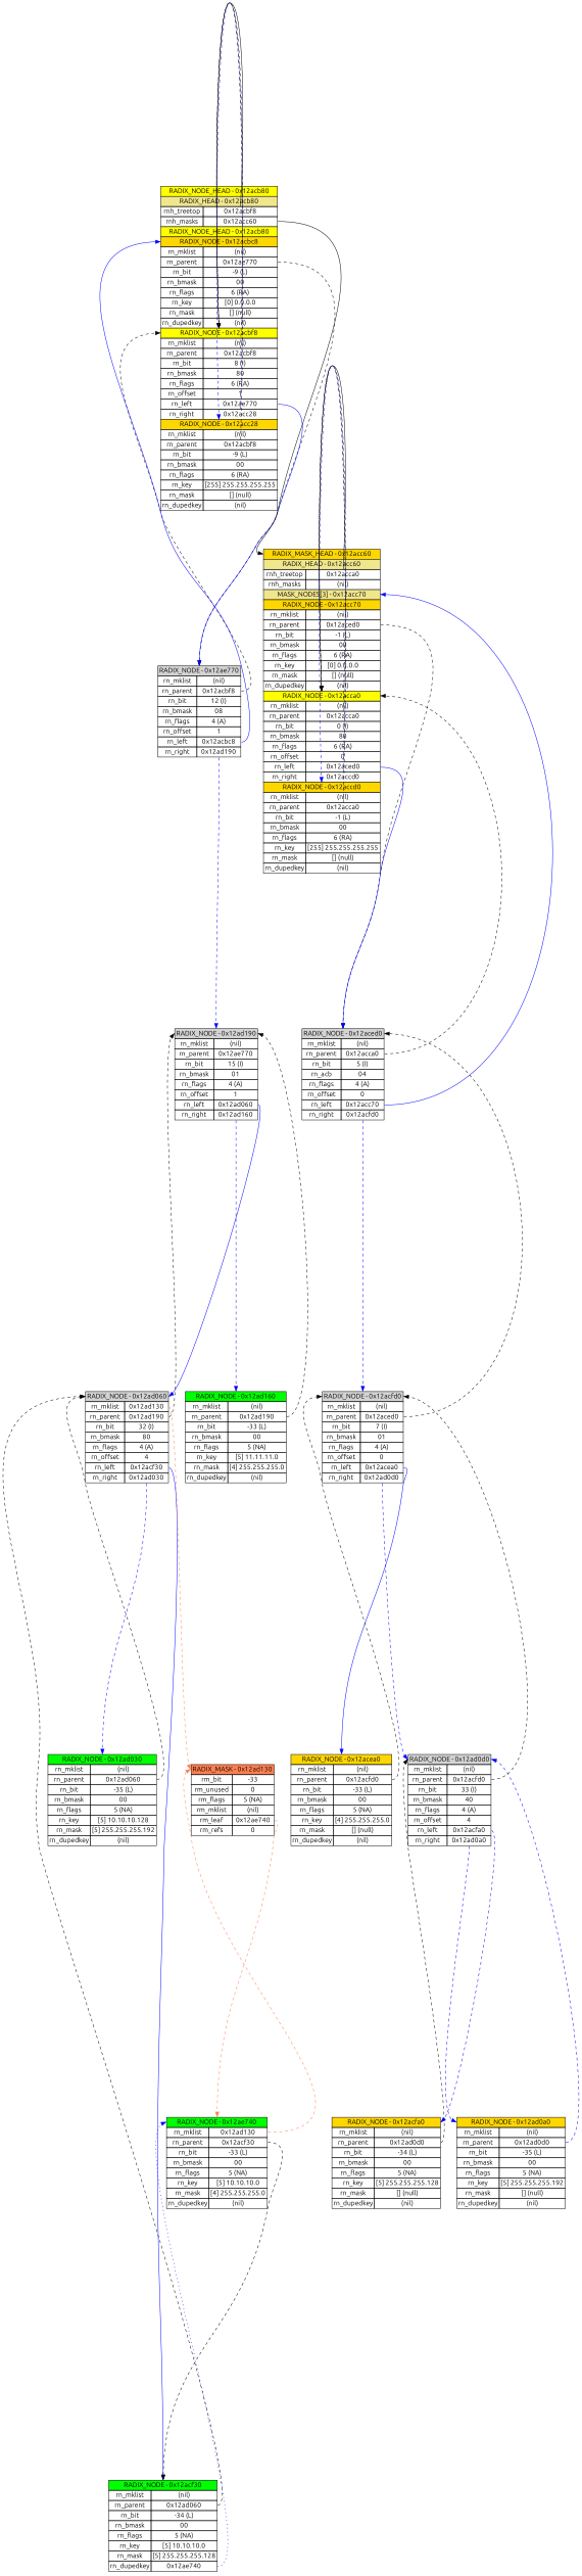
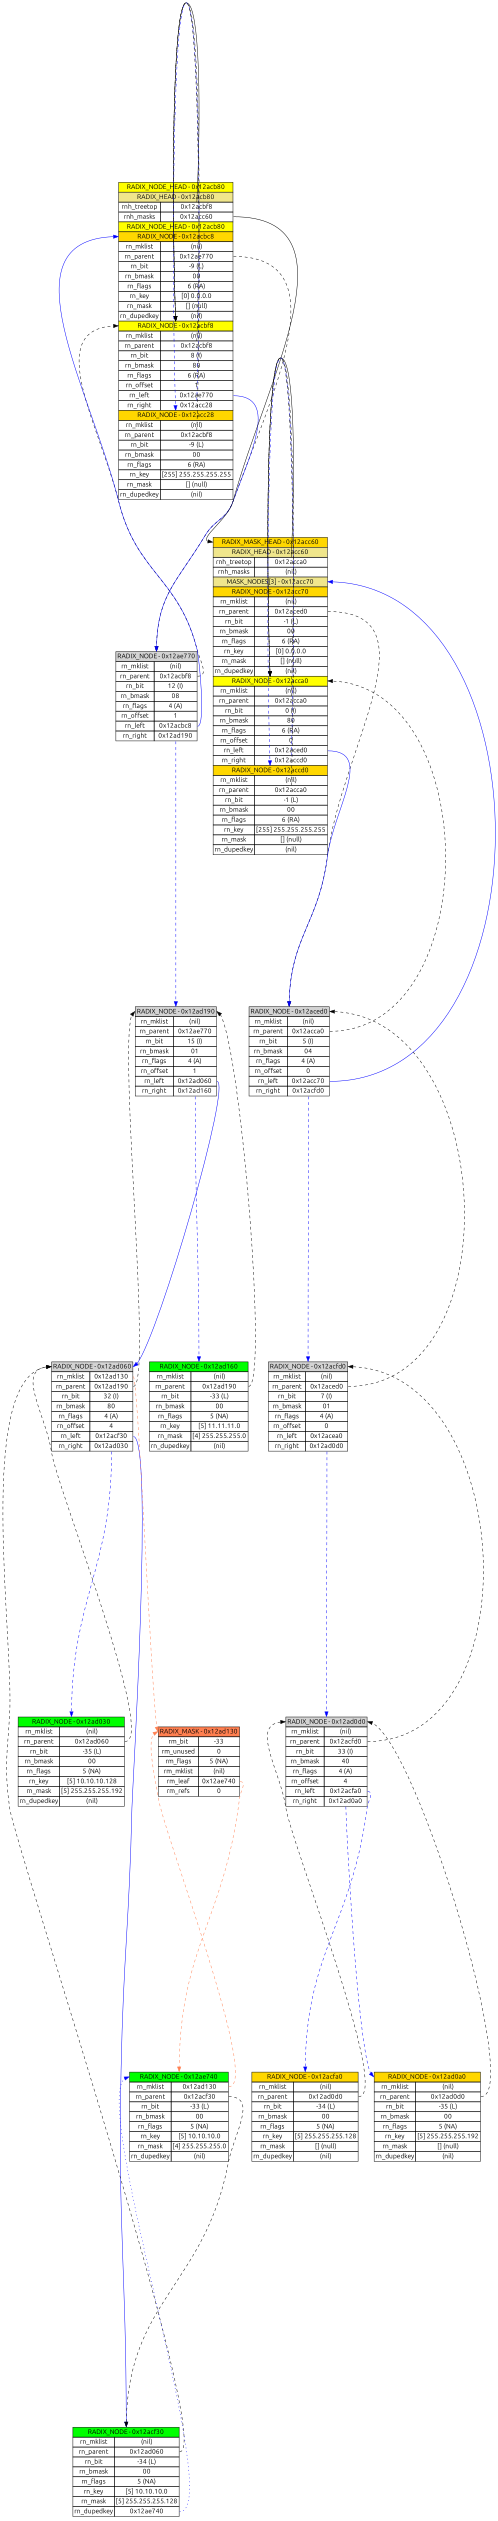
  digraph {
    fontname=Ubuntu
    rankdir=TB
    ranksep="1.0 equally"
    node [fontname=Ubuntu shape=plaintext]
    edge [fontname=Ubuntu headport=N0x12acbf8 style=dashed]
    n1 [label=<  <TABLE BORDER="0" CELLBORDER="1" CELLSPACING="0">     <TR><TD PORT="N0x12acb80" COLSPAN="2" BGCOLOR="yellow">RADIX_NODE_HEAD - 0x12acb80</TD></TR>     <TR><TD PORT="N0x12acb80" COLSPAN="2" BGCOLOR="khaki">RADIX_HEAD - 0x12acb80</TD></TR>     <TR><TD>rnh_treetop</TD><TD PORT="N0x12acb80_2">0x12acbf8</TD></TR>     <TR><TD>rnh_masks</TD><TD PORT="N0x12acb80_3">0x12acc60</TD></TR>     <TR><TD PORT="N0x12acb80" COLSPAN="2" BGCOLOR="yellow">RADIX_NODE_HEAD - 0x12acb80</TD></TR>     <TR><TD PORT="N0x12acbc8" COLSPAN="2" BGCOLOR="gold">RADIX_NODE - 0x12acbc8</TD></TR>     <TR><TD>rn_mklist</TD><TD>(nil)</TD></TR>     <TR><TD>rn_parent</TD><TD PORT="N0x12acb80_7">0x12ae770</TD></TR>     <TR><TD>rn_bit</TD><TD>-9 (L)</TD></TR>     <TR><TD>rn_bmask</TD><TD>00</TD></TR>     <TR><TD>rn_flags</TD><TD>6 (RA)</TD></TR>     <TR><TD>rn_key</TD><TD>[0] 0.0.0.0</TD></TR>     <TR><TD>rn_mask</TD><TD>[] (null)</TD></TR>     <TR><TD>rn_dupedkey</TD><TD>(nil)</TD></TR>     <TR><TD PORT="N0x12acbf8" COLSPAN="2" BGCOLOR="yellow">RADIX_NODE - 0x12acbf8</TD></TR>     <TR><TD>rn_mklist</TD><TD>(nil)</TD></TR>     <TR><TD>rn_parent</TD><TD PORT="N0x12acb80_16">0x12acbf8</TD></TR>     <TR><TD>rn_bit</TD><TD>8 (I)</TD></TR>     <TR><TD>rn_bmask</TD><TD>80</TD></TR>     <TR><TD>rn_flags</TD><TD>6 (RA)</TD></TR>     <TR><TD>rn_offset</TD><TD>1</TD></TR>     <TR><TD>rn_left</TD><TD PORT="N0x12acb80_21">0x12ae770</TD></TR>     <TR><TD>rn_right</TD><TD PORT="N0x12acb80_22">0x12acc28</TD></TR>     <TR><TD PORT="N0x12acc28" COLSPAN="2" BGCOLOR="gold">RADIX_NODE - 0x12acc28</TD></TR>     <TR><TD>rn_mklist</TD><TD>(nil)</TD></TR>     <TR><TD>rn_parent</TD><TD PORT="N0x12acb80_25">0x12acbf8</TD></TR>     <TR><TD>rn_bit</TD><TD>-9 (L)</TD></TR>     <TR><TD>rn_bmask</TD><TD>00</TD></TR>     <TR><TD>rn_flags</TD><TD>6 (RA)</TD></TR>     <TR><TD>rn_key</TD><TD>[255] 255.255.255.255</TD></TR>     <TR><TD>rn_mask</TD><TD>[] (null)</TD></TR>     <TR><TD>rn_dupedkey</TD><TD>(nil)</TD></TR>   </TABLE> >]
    n2 [label=<  <TABLE BORDER="0" CELLBORDER="1" CELLSPACING="0">     <TR><TD PORT="N0x12ae770" COLSPAN="2" BGCOLOR="lightgrey">RADIX_NODE - 0x12ae770</TD></TR>     <TR><TD>rn_mklist</TD><TD>(nil)</TD></TR>     <TR><TD>rn_parent</TD><TD PORT="N0x12ae770_2">0x12acbf8</TD></TR>     <TR><TD>rn_bit</TD><TD>12 (I)</TD></TR>     <TR><TD>rn_bmask</TD><TD>08</TD></TR>     <TR><TD>rn_flags</TD><TD>4 (A)</TD></TR>     <TR><TD>rn_offset</TD><TD>1</TD></TR>     <TR><TD>rn_left</TD><TD PORT="N0x12ae770_7">0x12acbc8</TD></TR>     <TR><TD>rn_right</TD><TD PORT="N0x12ae770_8">0x12ad190</TD></TR>   </TABLE> >]
    n3 [label=<  <TABLE BORDER="0" CELLBORDER="1" CELLSPACING="0">     <TR><TD PORT="N0x12acc60" COLSPAN="2" BGCOLOR="gold">RADIX_MASK_HEAD - 0x12acc60</TD></TR>     <TR><TD PORT="N0x12acc60" COLSPAN="2" BGCOLOR="khaki">RADIX_HEAD - 0x12acc60</TD></TR>     <TR><TD>rnh_treetop</TD><TD PORT="N0x12acc60_2">0x12acca0</TD></TR>     <TR><TD>rnh_masks</TD><TD>(nil)</TD></TR>     <TR><TD PORT="N0x12acc70" COLSPAN="2" BGCOLOR="khaki">MASK_NODES[3] - 0x12acc70</TD></TR>     <TR><TD PORT="N0x12acc70" COLSPAN="2" BGCOLOR="gold">RADIX_NODE - 0x12acc70</TD></TR>     <TR><TD>rn_mklist</TD><TD>(nil)</TD></TR>     <TR><TD>rn_parent</TD><TD PORT="N0x12acc60_7">0x12aced0</TD></TR>     <TR><TD>rn_bit</TD><TD>-1 (L)</TD></TR>     <TR><TD>rn_bmask</TD><TD>00</TD></TR>     <TR><TD>rn_flags</TD><TD>6 (RA)</TD></TR>     <TR><TD>rn_key</TD><TD>[0] 0.0.0.0</TD></TR>     <TR><TD>rn_mask</TD><TD>[] (null)</TD></TR>     <TR><TD>rn_dupedkey</TD><TD>(nil)</TD></TR>     <TR><TD PORT="N0x12acca0" COLSPAN="2" BGCOLOR="yellow">RADIX_NODE - 0x12acca0</TD></TR>     <TR><TD>rn_mklist</TD><TD>(nil)</TD></TR>     <TR><TD>rn_parent</TD><TD PORT="N0x12acc60_16">0x12acca0</TD></TR>     <TR><TD>rn_bit</TD><TD>0 (I)</TD></TR>     <TR><TD>rn_bmask</TD><TD>80</TD></TR>     <TR><TD>rn_flags</TD><TD>6 (RA)</TD></TR>     <TR><TD>rn_offset</TD><TD>0</TD></TR>     <TR><TD>rn_left</TD><TD PORT="N0x12acc60_21">0x12aced0</TD></TR>     <TR><TD>rn_right</TD><TD PORT="N0x12acc60_22">0x12accd0</TD></TR>     <TR><TD PORT="N0x12accd0" COLSPAN="2" BGCOLOR="gold">RADIX_NODE - 0x12accd0</TD></TR>     <TR><TD>rn_mklist</TD><TD>(nil)</TD></TR>     <TR><TD>rn_parent</TD><TD PORT="N0x12acc60_25">0x12acca0</TD></TR>     <TR><TD>rn_bit</TD><TD>-1 (L)</TD></TR>     <TR><TD>rn_bmask</TD><TD>00</TD></TR>     <TR><TD>rn_flags</TD><TD>6 (RA)</TD></TR>     <TR><TD>rn_key</TD><TD>[255] 255.255.255.255</TD></TR>     <TR><TD>rn_mask</TD><TD>[] (null)</TD></TR>     <TR><TD>rn_dupedkey</TD><TD>(nil)</TD></TR>   </TABLE> >]
    n4 [label=<  <TABLE BORDER="0" CELLBORDER="1" CELLSPACING="0">     <TR><TD PORT="N0x12ad190" COLSPAN="2" BGCOLOR="lightgrey">RADIX_NODE - 0x12ad190</TD></TR>     <TR><TD>rn_mklist</TD><TD>(nil)</TD></TR>     <TR><TD>rn_parent</TD><TD PORT="N0x12ad190_2">0x12ae770</TD></TR>     <TR><TD>rn_bit</TD><TD>15 (I)</TD></TR>     <TR><TD>rn_bmask</TD><TD>01</TD></TR>     <TR><TD>rn_flags</TD><TD>4 (A)</TD></TR>     <TR><TD>rn_offset</TD><TD>1</TD></TR>     <TR><TD>rn_left</TD><TD PORT="N0x12ad190_7">0x12ad060</TD></TR>     <TR><TD>rn_right</TD><TD PORT="N0x12ad190_8">0x12ad160</TD></TR>   </TABLE> >]
-   n5 [label=<  <TABLE BORDER="0" CELLBORDER="1" CELLSPACING="0">     <TR><TD PORT="N0x12aced0" COLSPAN="2" BGCOLOR="lightgrey">RADIX_NODE - 0x12aced0</TD></TR>     <TR><TD>rn_mklist</TD><TD>(nil)</TD></TR>     <TR><TD>rn_parent</TD><TD PORT="N0x12aced0_2">0x12acca0</TD></TR>     <TR><TD>rn_bit</TD><TD>5 (I)</TD></TR>     <TR><TD>rn_acb</TD><TD>04</TD></TR>     <TR><TD>rn_flags</TD><TD>4 (A)</TD></TR>     <TR><TD>rn_offset</TD><TD>0</TD></TR>     <TR><TD>rn_left</TD><TD PORT="N0x12aced0_7">0x12acc70</TD></TR>     <TR><TD>rn_right</TD><TD PORT="N0x12aced0_8">0x12acfd0</TD></TR>   </TABLE> >]
+   n5 [label=<  <TABLE BORDER="0" CELLBORDER="1" CELLSPACING="0">     <TR><TD PORT="N0x12aced0" COLSPAN="2" BGCOLOR="lightgrey">RADIX_NODE - 0x12aced0</TD></TR>     <TR><TD>rn_mklist</TD><TD>(nil)</TD></TR>     <TR><TD>rn_parent</TD><TD PORT="N0x12aced0_2">0x12acca0</TD></TR>     <TR><TD>rn_bit</TD><TD>5 (I)</TD></TR>     <TR><TD>rn_bmask</TD><TD>04</TD></TR>     <TR><TD>rn_flags</TD><TD>4 (A)</TD></TR>     <TR><TD>rn_offset</TD><TD>0</TD></TR>     <TR><TD>rn_left</TD><TD PORT="N0x12aced0_7">0x12acc70</TD></TR>     <TR><TD>rn_right</TD><TD PORT="N0x12aced0_8">0x12acfd0</TD></TR>   </TABLE> >]
    n6 [label=<  <TABLE BORDER="0" CELLBORDER="1" CELLSPACING="0">     <TR><TD PORT="N0x12ad060" COLSPAN="2" BGCOLOR="lightgrey">RADIX_NODE - 0x12ad060</TD></TR>     <TR><TD>rn_mklist</TD><TD PORT="N0x12ad060_1">0x12ad130</TD></TR>     <TR><TD>rn_parent</TD><TD PORT="N0x12ad060_2">0x12ad190</TD></TR>     <TR><TD>rn_bit</TD><TD>32 (I)</TD></TR>     <TR><TD>rn_bmask</TD><TD>80</TD></TR>     <TR><TD>rn_flags</TD><TD>4 (A)</TD></TR>     <TR><TD>rn_offset</TD><TD>4</TD></TR>     <TR><TD>rn_left</TD><TD PORT="N0x12ad060_7">0x12acf30</TD></TR>     <TR><TD>rn_right</TD><TD PORT="N0x12ad060_8">0x12ad030</TD></TR>   </TABLE> >]
    n7 [label=<  <TABLE BORDER="0" CELLBORDER="1" CELLSPACING="0">     <TR><TD PORT="N0x12ad160" COLSPAN="2" BGCOLOR="green">RADIX_NODE - 0x12ad160</TD></TR>     <TR><TD>rn_mklist</TD><TD>(nil)</TD></TR>     <TR><TD>rn_parent</TD><TD PORT="N0x12ad160_2">0x12ad190</TD></TR>     <TR><TD>rn_bit</TD><TD>-33 (L)</TD></TR>     <TR><TD>rn_bmask</TD><TD>00</TD></TR>     <TR><TD>rn_flags</TD><TD>5 (NA)</TD></TR>     <TR><TD>rn_key</TD><TD>[5] 11.11.11.0</TD></TR>     <TR><TD>rn_mask</TD><TD>[4] 255.255.255.0</TD></TR>     <TR><TD>rn_dupedkey</TD><TD>(nil)</TD></TR>   </TABLE> >]
    n8 [label=<  <TABLE BORDER="0" CELLBORDER="1" CELLSPACING="0">     <TR><TD PORT="N0x12acf30" COLSPAN="2" BGCOLOR="green">RADIX_NODE - 0x12acf30</TD></TR>     <TR><TD>rn_mklist</TD><TD>(nil)</TD></TR>     <TR><TD>rn_parent</TD><TD PORT="N0x12acf30_2">0x12ad060</TD></TR>     <TR><TD>rn_bit</TD><TD>-34 (L)</TD></TR>     <TR><TD>rn_bmask</TD><TD>00</TD></TR>     <TR><TD>rn_flags</TD><TD>5 (NA)</TD></TR>     <TR><TD>rn_key</TD><TD>[5] 10.10.10.0</TD></TR>     <TR><TD>rn_mask</TD><TD>[5] 255.255.255.128</TD></TR>     <TR><TD>rn_dupedkey</TD><TD PORT="N0x12acf30_8">0x12ae740</TD></TR>   </TABLE> >]
    n9 [label=<  <TABLE BORDER="0" CELLBORDER="1" CELLSPACING="0">     <TR><TD PORT="N0x12ad030" COLSPAN="2" BGCOLOR="green">RADIX_NODE - 0x12ad030</TD></TR>     <TR><TD>rn_mklist</TD><TD>(nil)</TD></TR>     <TR><TD>rn_parent</TD><TD PORT="N0x12ad030_2">0x12ad060</TD></TR>     <TR><TD>rn_bit</TD><TD>-35 (L)</TD></TR>     <TR><TD>rn_bmask</TD><TD>00</TD></TR>     <TR><TD>rn_flags</TD><TD>5 (NA)</TD></TR>     <TR><TD>rn_key</TD><TD>[5] 10.10.10.128</TD></TR>     <TR><TD>rn_mask</TD><TD>[5] 255.255.255.192</TD></TR>     <TR><TD>rn_dupedkey</TD><TD>(nil)</TD></TR>   </TABLE> >]
    n10 [label=<  <TABLE BORDER="0" CELLBORDER="1" CELLSPACING="0">     <TR><TD PORT="N0x12ad130" COLSPAN="2" BGCOLOR="coral">RADIX_MASK - 0x12ad130</TD></TR>     <TR><TD>rm_bit</TD><TD>-33</TD></TR>     <TR><TD>rm_unused</TD><TD>0</TD></TR>     <TR><TD>rm_flags</TD><TD>5 (NA)</TD></TR>     <TR><TD>rm_mklist</TD><TD>(nil)</TD></TR>     <TR><TD>rm_leaf</TD><TD PORT="N0x12ad130_5">0x12ae740</TD></TR>     <TR><TD>rm_refs</TD><TD>0</TD></TR>   </TABLE> >]
    n11 [label=<  <TABLE BORDER="0" CELLBORDER="1" CELLSPACING="0">     <TR><TD PORT="N0x12ae740" COLSPAN="2" BGCOLOR="green">RADIX_NODE - 0x12ae740</TD></TR>     <TR><TD>rn_mklist</TD><TD PORT="N0x12ae740_1">0x12ad130</TD></TR>     <TR><TD>rn_parent</TD><TD PORT="N0x12ae740_2">0x12acf30</TD></TR>     <TR><TD>rn_bit</TD><TD>-33 (L)</TD></TR>     <TR><TD>rn_bmask</TD><TD>00</TD></TR>     <TR><TD>rn_flags</TD><TD>5 (NA)</TD></TR>     <TR><TD>rn_key</TD><TD>[5] 10.10.10.0</TD></TR>     <TR><TD>rn_mask</TD><TD>[4] 255.255.255.0</TD></TR>     <TR><TD>rn_dupedkey</TD><TD>(nil)</TD></TR>   </TABLE> >]
    n12 [label=<  <TABLE BORDER="0" CELLBORDER="1" CELLSPACING="0">     <TR><TD PORT="N0x12acfd0" COLSPAN="2" BGCOLOR="lightgrey">RADIX_NODE - 0x12acfd0</TD></TR>     <TR><TD>rn_mklist</TD><TD>(nil)</TD></TR>     <TR><TD>rn_parent</TD><TD PORT="N0x12acfd0_2">0x12aced0</TD></TR>     <TR><TD>rn_bit</TD><TD>7 (I)</TD></TR>     <TR><TD>rn_bmask</TD><TD>01</TD></TR>     <TR><TD>rn_flags</TD><TD>4 (A)</TD></TR>     <TR><TD>rn_offset</TD><TD>0</TD></TR>     <TR><TD>rn_left</TD><TD PORT="N0x12acfd0_7">0x12acea0</TD></TR>     <TR><TD>rn_right</TD><TD PORT="N0x12acfd0_8">0x12ad0d0</TD></TR>   </TABLE> >]
-   n13 [label=<  <TABLE BORDER="0" CELLBORDER="1" CELLSPACING="0">     <TR><TD PORT="N0x12acea0" COLSPAN="2" BGCOLOR="gold">RADIX_NODE - 0x12acea0</TD></TR>     <TR><TD>rn_mklist</TD><TD>(nil)</TD></TR>     <TR><TD>rn_parent</TD><TD PORT="N0x12acea0_2">0x12acfd0</TD></TR>     <TR><TD>rn_bit</TD><TD>-33 (L)</TD></TR>     <TR><TD>rn_bmask</TD><TD>00</TD></TR>     <TR><TD>rn_flags</TD><TD>5 (NA)</TD></TR>     <TR><TD>rn_key</TD><TD>[4] 255.255.255.0</TD></TR>     <TR><TD>rn_mask</TD><TD>[] (null)</TD></TR>     <TR><TD>rn_dupedkey</TD><TD>(nil)</TD></TR>   </TABLE> >]
    n14 [label=<  <TABLE BORDER="0" CELLBORDER="1" CELLSPACING="0">     <TR><TD PORT="N0x12ad0d0" COLSPAN="2" BGCOLOR="lightgrey">RADIX_NODE - 0x12ad0d0</TD></TR>     <TR><TD>rn_mklist</TD><TD>(nil)</TD></TR>     <TR><TD>rn_parent</TD><TD PORT="N0x12ad0d0_2">0x12acfd0</TD></TR>     <TR><TD>rn_bit</TD><TD>33 (I)</TD></TR>     <TR><TD>rn_bmask</TD><TD>40</TD></TR>     <TR><TD>rn_flags</TD><TD>4 (A)</TD></TR>     <TR><TD>rn_offset</TD><TD>4</TD></TR>     <TR><TD>rn_left</TD><TD PORT="N0x12ad0d0_7">0x12acfa0</TD></TR>     <TR><TD>rn_right</TD><TD PORT="N0x12ad0d0_8">0x12ad0a0</TD></TR>   </TABLE> >]
    n15 [label=<  <TABLE BORDER="0" CELLBORDER="1" CELLSPACING="0">     <TR><TD PORT="N0x12acfa0" COLSPAN="2" BGCOLOR="gold">RADIX_NODE - 0x12acfa0</TD></TR>     <TR><TD>rn_mklist</TD><TD>(nil)</TD></TR>     <TR><TD>rn_parent</TD><TD PORT="N0x12acfa0_2">0x12ad0d0</TD></TR>     <TR><TD>rn_bit</TD><TD>-34 (L)</TD></TR>     <TR><TD>rn_bmask</TD><TD>00</TD></TR>     <TR><TD>rn_flags</TD><TD>5 (NA)</TD></TR>     <TR><TD>rn_key</TD><TD>[5] 255.255.255.128</TD></TR>     <TR><TD>rn_mask</TD><TD>[] (null)</TD></TR>     <TR><TD>rn_dupedkey</TD><TD>(nil)</TD></TR>   </TABLE> >]
    n16 [label=<  <TABLE BORDER="0" CELLBORDER="1" CELLSPACING="0">     <TR><TD PORT="N0x12ad0a0" COLSPAN="2" BGCOLOR="gold">RADIX_NODE - 0x12ad0a0</TD></TR>     <TR><TD>rn_mklist</TD><TD>(nil)</TD></TR>     <TR><TD>rn_parent</TD><TD PORT="N0x12ad0a0_2">0x12ad0d0</TD></TR>     <TR><TD>rn_bit</TD><TD>-35 (L)</TD></TR>     <TR><TD>rn_bmask</TD><TD>00</TD></TR>     <TR><TD>rn_flags</TD><TD>5 (NA)</TD></TR>     <TR><TD>rn_key</TD><TD>[5] 255.255.255.192</TD></TR>     <TR><TD>rn_mask</TD><TD>[] (null)</TD></TR>     <TR><TD>rn_dupedkey</TD><TD>(nil)</TD></TR>   </TABLE> >]
    n1 -> n1 [color=black style=solid tailport=N0x12acb80_2]
    n1 -> n1 [tailport=N0x12acb80_16]
    n1 -> n1 [color=blue headport=N0x12acc28 tailport=N0x12acb80_22]
    n1 -> n1 [tailport=N0x12acb80_25]
    n1 -> n2 [headport=N0x12ae770 tailport=N0x12acb80_7]
    n1 -> n2 [color=blue headport=N0x12ae770 style=solid tailport=N0x12acb80_21]
    n1 -> n3 [color=black headport=N0x12acc60 style=solid tailport=N0x12acb80_3]
    n2 -> n1 [tailport=N0x12ae770_2]
    n2 -> n1 [color=blue headport=N0x12acbc8 style=solid tailport=N0x12ae770_7]
    n2 -> n4 [color=blue headport=N0x12ad190 tailport=N0x12ae770_8]
    n3 -> n3 [color=black headport=N0x12acca0 style=solid tailport=N0x12acc60_2]
    n3 -> n3 [headport=N0x12acca0 tailport=N0x12acc60_16]
    n3 -> n3 [color=blue headport=N0x12accd0 tailport=N0x12acc60_22]
    n3 -> n3 [headport=N0x12acca0 tailport=N0x12acc60_25]
    n3 -> n5 [headport=N0x12aced0 tailport=N0x12acc60_7]
    n3 -> n5 [color=blue headport=N0x12aced0 style=solid tailport=N0x12acc60_21]
    n4 -> n6 [color=blue headport=N0x12ad060 style=solid tailport=N0x12ad190_7]
    n4 -> n7 [color=blue headport=N0x12ad160 tailport=N0x12ad190_8]
    n5 -> n3 [headport=N0x12acca0 tailport=N0x12aced0_2]
    n5 -> n3 [color=blue headport=N0x12acc70 style=solid tailport=N0x12aced0_7]
    n5 -> n12 [color=blue headport=N0x12acfd0 tailport=N0x12aced0_8]
    n6 -> n4 [headport=N0x12ad190 tailport=N0x12ad060_2]
    n6 -> n8 [color=blue headport=N0x12acf30 style=solid tailport=N0x12ad060_7]
    n6 -> n9 [color=blue headport=N0x12ad030 tailport=N0x12ad060_8]
    n6 -> n10 [color=coral headport=N0x12ad130 tailport=N0x12ad060_1]
    n7 -> n4 [headport=N0x12ad190 tailport=N0x12ad160_2]
    n8 -> n6 [headport=N0x12ad060 tailport=N0x12acf30_2]
    n8 -> n11 [color=blue headport=N0x12ae740 style=dotted tailport=N0x12acf30_8]
    n9 -> n6 [headport=N0x12ad060 tailport=N0x12ad030_2]
    n10 -> n11 [color=coral headport=N0x12ae740 tailport=N0x12ad130_5]
    n11 -> n8 [headport=N0x12acf30 tailport=N0x12ae740_2]
    n11 -> n10 [color=coral headport=N0x12ad130 tailport=N0x12ae740_1]
    n12 -> n5 [headport=N0x12aced0 tailport=N0x12acfd0_2]
-   n12 -> n13 [color=blue headport=N0x12acea0 style=solid tailport=N0x12acfd0_7]
    n12 -> n14 [color=blue headport=N0x12ad0d0 tailport=N0x12acfd0_8]
-   n13 -> n12 [headport=N0x12acfd0 tailport=N0x12acea0_2]
    n14 -> n12 [headport=N0x12acfd0 tailport=N0x12ad0d0_2]
    n14 -> n15 [color=blue headport=N0x12acfa0 tailport=N0x12ad0d0_7]
    n14 -> n16 [color=blue headport=N0x12ad0a0 tailport=N0x12ad0d0_8]
    n15 -> n14 [headport=N0x12ad0d0 tailport=N0x12acfa0_2]
-   n16 -> n14 [headport=N0x12ad0d0 tailport=N0x12ad0a0_2 color=blue]
+   n16 -> n14 [headport=N0x12ad0d0 tailport=N0x12ad0a0_2]
  }
